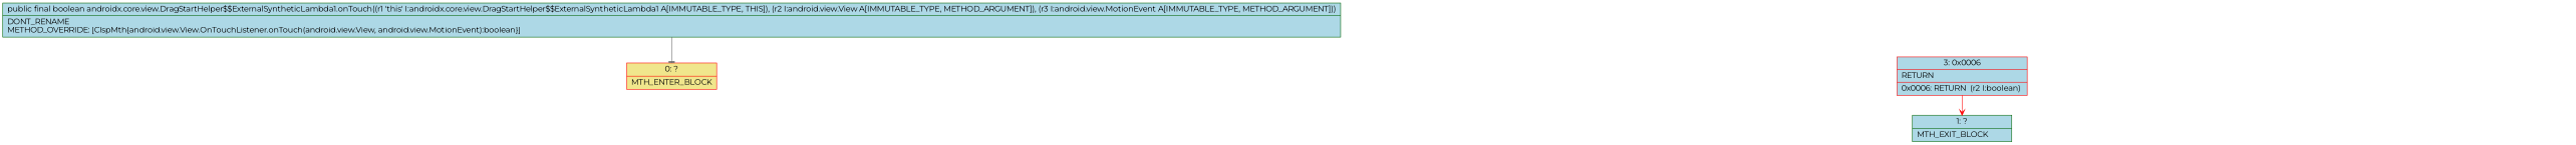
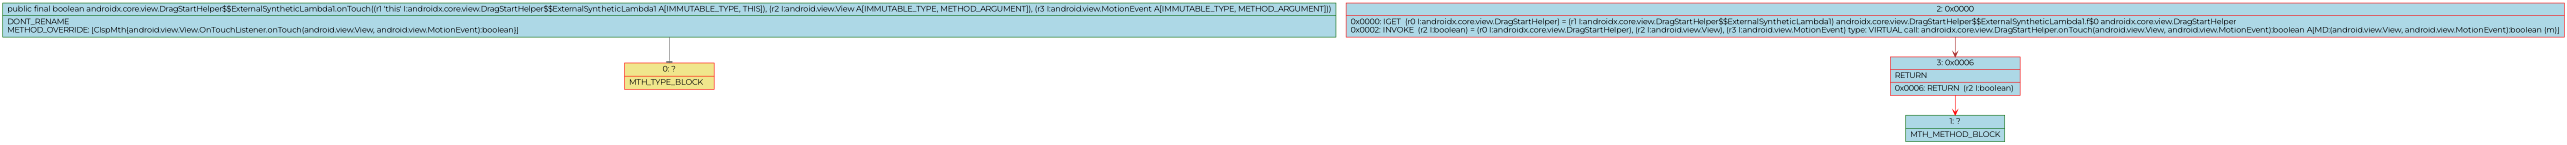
  digraph {
    fontname=Montserrat
    node [color=red fillcolor=lightblue fontname=Montserrat shape=record style=filled]
    edge [arrowhead=vee fontname=Montserrat]
-   n1 [fillcolor=khaki label="{0\:\ ?|MTH_ENTER_BLOCK\l}"]
+   n1 [fillcolor=khaki label="{0\:\ ?|MTH_TYPE_BLOCK\l}"]
+   n2 [label="{2\:\ 0x0000|0x0000: IGET  (r0 I:androidx.core.view.DragStartHelper) = (r1 I:androidx.core.view.DragStartHelper$$ExternalSyntheticLambda1) androidx.core.view.DragStartHelper$$ExternalSyntheticLambda1.f$0 androidx.core.view.DragStartHelper \l0x0002: INVOKE  (r2 I:boolean) = (r0 I:androidx.core.view.DragStartHelper), (r2 I:android.view.View), (r3 I:android.view.MotionEvent) type: VIRTUAL call: androidx.core.view.DragStartHelper.onTouch(android.view.View, android.view.MotionEvent):boolean A[MD:(android.view.View, android.view.MotionEvent):boolean (m)]\l}"]
    n3 [label="{3\:\ 0x0006|RETURN\l|0x0006: RETURN  (r2 I:boolean) \l}"]
-   n4 [color=darkgreen label="{1\:\ ?|MTH_EXIT_BLOCK\l}"]
+   n4 [color=darkgreen label="{1\:\ ?|MTH_METHOD_BLOCK\l}"]
    n5 [color=darkgreen label="{public final boolean androidx.core.view.DragStartHelper$$ExternalSyntheticLambda1.onTouch((r1 'this' I:androidx.core.view.DragStartHelper$$ExternalSyntheticLambda1 A[IMMUTABLE_TYPE, THIS]), (r2 I:android.view.View A[IMMUTABLE_TYPE, METHOD_ARGUMENT]), (r3 I:android.view.MotionEvent A[IMMUTABLE_TYPE, METHOD_ARGUMENT]))  | DONT_RENAME\lMETHOD_OVERRIDE: [ClspMth\{android.view.View.OnTouchListener.onTouch(android.view.View, android.view.MotionEvent):boolean\}]\l}"]
+   n2 -> n3 [color=brown]
    n3 -> n4 [color=red]
    n5 -> n1 [arrowhead=tee color=gray40]
  }
